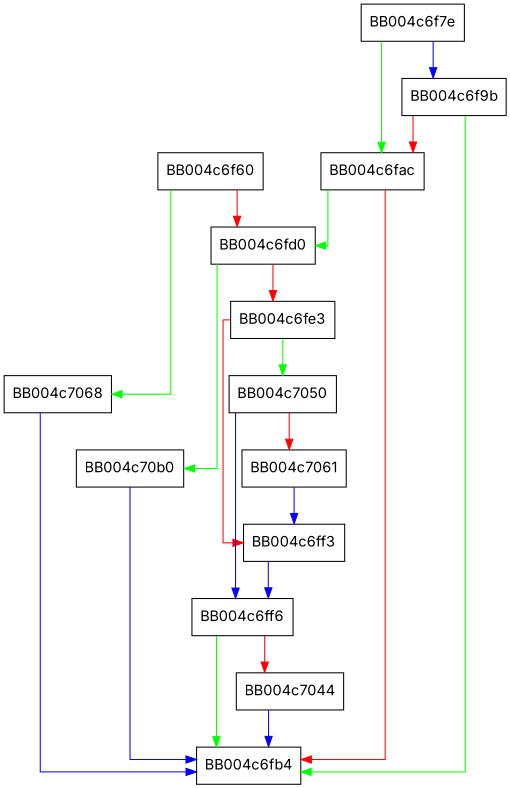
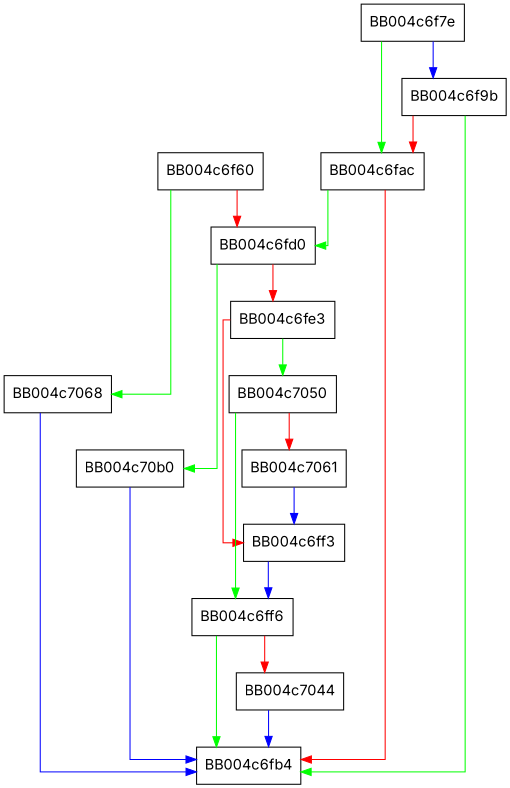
  digraph {
    fontname=Inter
    splines=ortho
    node [fontname=Inter shape=box]
    edge [color=green fontname=Inter]
    BB004c6f60
    BB004c7068
    BB004c6fd0
    BB004c6fb4
    BB004c6f7e
    BB004c6fac
    BB004c6f9b
    BB004c70b0
    BB004c6fe3
    BB004c7050
    BB004c6ff3
    BB004c6ff6
    BB004c7061
    BB004c7044
    BB004c6f60 -> BB004c7068
    BB004c6f60 -> BB004c6fd0 [color=red]
    BB004c7068 -> BB004c6fb4 [color=blue]
    BB004c6fd0 -> BB004c70b0
    BB004c6fd0 -> BB004c6fe3 [color=red]
    BB004c6f7e -> BB004c6fac
    BB004c6f7e -> BB004c6f9b [color=blue]
    BB004c6fac -> BB004c6fd0
    BB004c6fac -> BB004c6fb4 [color=red]
    BB004c6f9b -> BB004c6fb4
    BB004c6f9b -> BB004c6fac [color=red]
    BB004c70b0 -> BB004c6fb4 [color=blue]
    BB004c6fe3 -> BB004c7050
    BB004c6fe3 -> BB004c6ff3 [color=red]
-   BB004c7050 -> BB004c6ff6 [color=blue]
+   BB004c7050 -> BB004c6ff6
    BB004c7050 -> BB004c7061 [color=red]
    BB004c6ff3 -> BB004c6ff6 [color=blue]
    BB004c6ff6 -> BB004c6fb4
    BB004c6ff6 -> BB004c7044 [color=red]
    BB004c7061 -> BB004c6ff3 [color=blue]
    BB004c7044 -> BB004c6fb4 [color=blue]
  }
